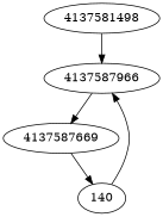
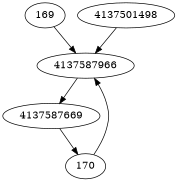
  strict digraph {
+   169
    4137587966
-   170 [label=140]
+   170
    4137587669
-   4137581498
+   4137581498 [label=4137501498]
+   169 -> 4137587966
    4137587966 -> 4137587669
    170 -> 4137587966
    4137587669 -> 170
    4137581498 -> 4137587966
  }
